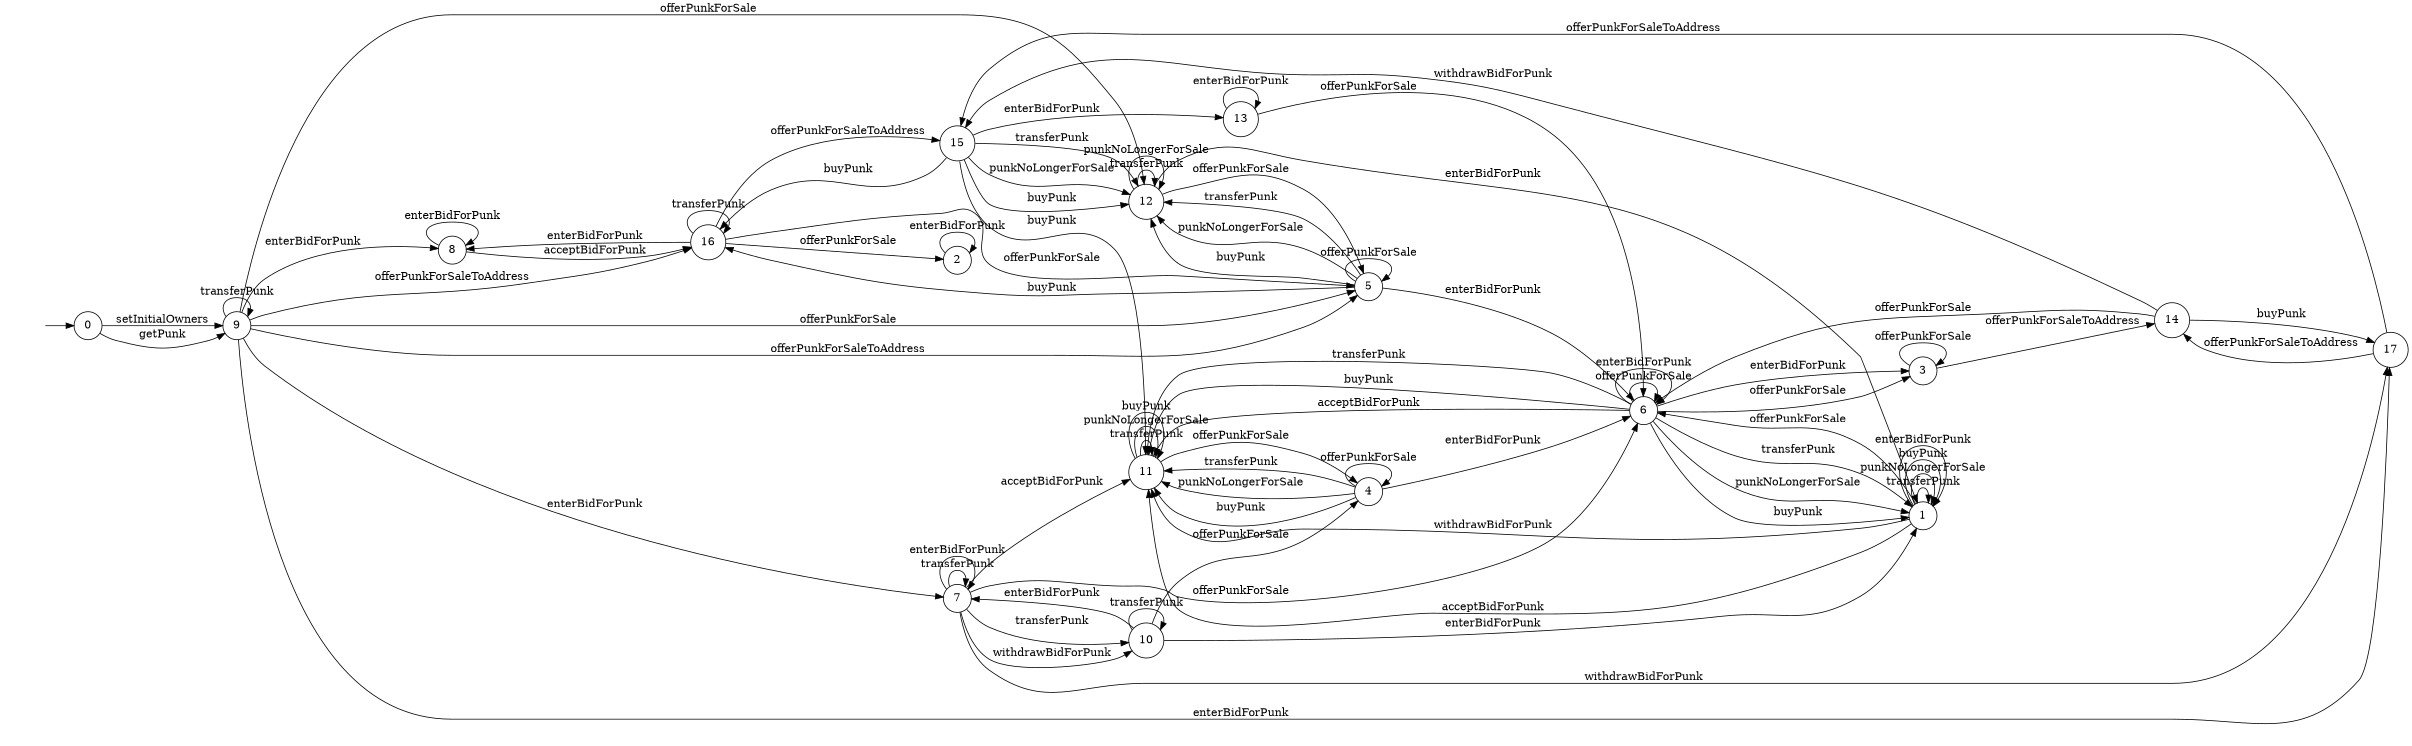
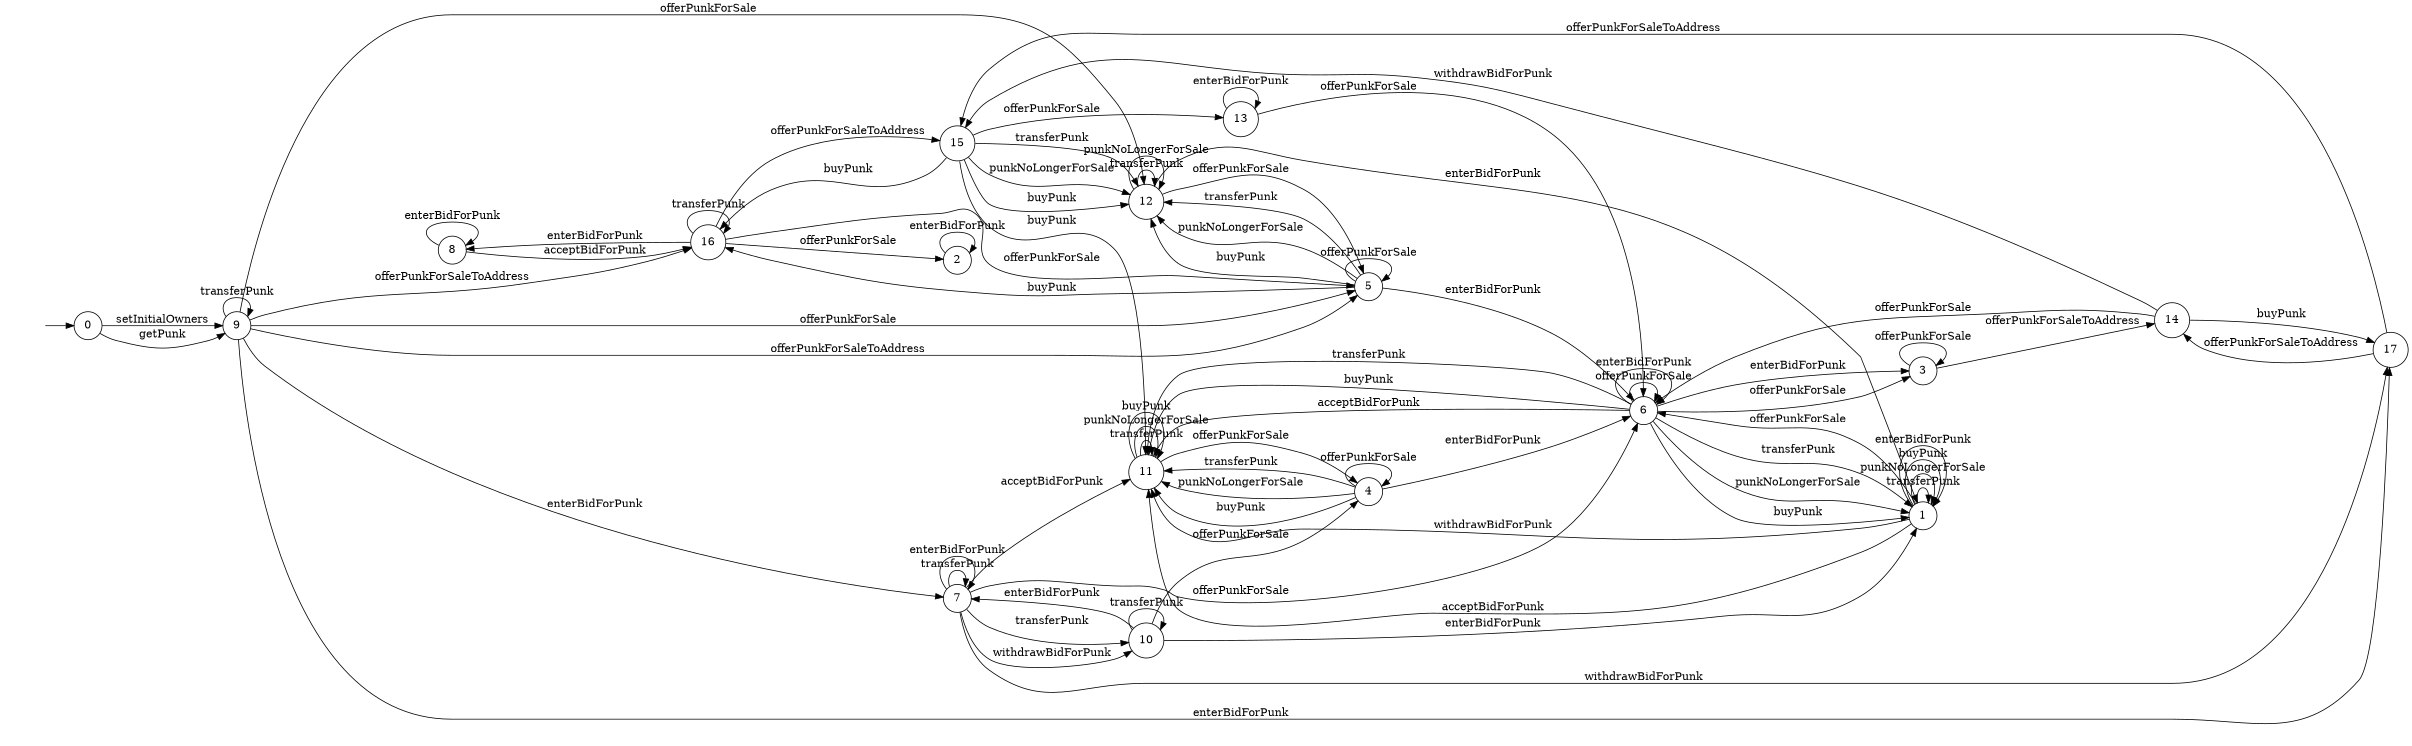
  digraph {
    rankdir=LR
    node [shape=circle]
    "" [shape=plaintext]
    n2 [label=0]
    n3 [label=9]
    n4 [label=4]
    n5 [label=11]
    n6 [label=6]
    n7 [label=1]
    n8 [label=3]
    n9 [label=8]
    n10 [label=16]
    n11 [label=15]
    n12 [label=5]
    n13 [label=2]
    n14 [label=17]
    n15 [label=12]
    n16 [label=7]
    n17 [label=14]
    n18 [label=13]
    n19 [label=10]
    "" -> n2
    n2 -> n3 [label=setInitialOwners]
    n2 -> n3 [label=getPunk]
    n3 -> n3 [label=transferPunk]
-   n3 -> n9 [label=enterBidForPunk]
    n3 -> n10 [label=offerPunkForSaleToAddress]
    n3 -> n12 [label=offerPunkForSale]
    n3 -> n12 [label=offerPunkForSaleToAddress]
    n3 -> n14 [label=enterBidForPunk]
    n3 -> n15 [label=offerPunkForSale]
    n3 -> n16 [label=enterBidForPunk]
    n4 -> n4 [label=offerPunkForSale]
    n4 -> n5 [label=transferPunk]
    n4 -> n5 [label=punkNoLongerForSale]
    n4 -> n5 [label=buyPunk]
    n4 -> n6 [label=enterBidForPunk]
    n5 -> n4 [label=offerPunkForSale]
    n5 -> n5 [label=transferPunk]
    n5 -> n5 [label=punkNoLongerForSale]
    n5 -> n5 [label=buyPunk]
    n6 -> n5 [label=transferPunk]
    n6 -> n5 [label=buyPunk]
    n6 -> n5 [label=acceptBidForPunk]
    n6 -> n6 [label=offerPunkForSale]
    n6 -> n6 [label=enterBidForPunk]
    n6 -> n7 [label=transferPunk]
    n6 -> n7 [label=punkNoLongerForSale]
    n6 -> n7 [label=buyPunk]
    n6 -> n8 [label=offerPunkForSale]
    n6 -> n8 [label=enterBidForPunk]
    n7 -> n5 [label=acceptBidForPunk]
    n7 -> n5 [label=withdrawBidForPunk]
    n7 -> n6 [label=offerPunkForSale]
    n7 -> n7 [label=transferPunk]
    n7 -> n7 [label=punkNoLongerForSale]
    n7 -> n7 [label=buyPunk]
    n7 -> n7 [label=enterBidForPunk]
    n8 -> n8 [label=offerPunkForSale]
    n8 -> n17 [label=offerPunkForSaleToAddress]
    n9 -> n9 [label=enterBidForPunk]
    n9 -> n10 [label=acceptBidForPunk]
    n10 -> n9 [label=enterBidForPunk]
    n10 -> n10 [label=transferPunk]
    n10 -> n11 [label=offerPunkForSaleToAddress]
    n10 -> n12 [label=offerPunkForSale]
    n10 -> n13 [label=offerPunkForSale]
    n11 -> n5 [label=buyPunk]
    n11 -> n10 [label=buyPunk]
    n11 -> n15 [label=transferPunk]
    n11 -> n15 [label=punkNoLongerForSale]
    n11 -> n15 [label=buyPunk]
-   n11 -> n18 [label=enterBidForPunk]
+   n11 -> n18 [label=offerPunkForSale]
    n12 -> n6 [label=enterBidForPunk]
    n12 -> n10 [label=buyPunk]
    n12 -> n12 [label=offerPunkForSale]
    n12 -> n15 [label=transferPunk]
    n12 -> n15 [label=punkNoLongerForSale]
    n12 -> n15 [label=buyPunk]
    n13 -> n13 [label=enterBidForPunk]
    n14 -> n11 [label=offerPunkForSaleToAddress]
    n14 -> n17 [label=offerPunkForSaleToAddress]
    n15 -> n7 [label=enterBidForPunk]
    n15 -> n12 [label=offerPunkForSale]
    n15 -> n15 [label=transferPunk]
    n15 -> n15 [label=punkNoLongerForSale]
    n16 -> n5 [label=acceptBidForPunk]
    n16 -> n6 [label=offerPunkForSale]
    n16 -> n14 [label=withdrawBidForPunk]
    n16 -> n16 [label=transferPunk]
    n16 -> n16 [label=enterBidForPunk]
    n16 -> n19 [label=transferPunk]
    n16 -> n19 [label=withdrawBidForPunk]
    n17 -> n6 [label=offerPunkForSale]
    n17 -> n11 [label=withdrawBidForPunk]
    n17 -> n14 [label=buyPunk]
    n18 -> n6 [label=offerPunkForSale]
    n18 -> n18 [label=enterBidForPunk]
    n19 -> n4 [label=offerPunkForSale]
    n19 -> n7 [label=enterBidForPunk]
    n19 -> n16 [label=enterBidForPunk]
    n19 -> n19 [label=transferPunk]
  }
